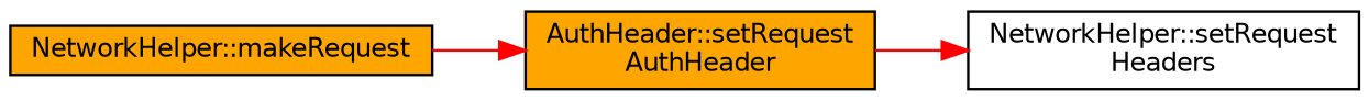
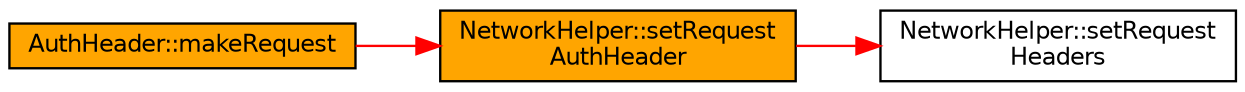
  digraph {
    rankdir=LR
    node [color=black fillcolor=orange fontname=Helvetica fontsize=10 shape=record style=filled]
    edge [color=red fontname=Helvetica fontsize=10 labelfontname=Helvetica labelfontsize=10 style=solid]
-   n1 [fontcolor=black height=0.2 label="NetworkHelper::makeRequest" width=0.4]
-   n2 [height=0.2 label="AuthHeader::setRequest\lAuthHeader" width=0.4]
+   n1 [fontcolor=black height=0.2 label="AuthHeader::makeRequest" width=0.4]
+   n2 [height=0.2 label="NetworkHelper::setRequest\lAuthHeader" width=0.4]
    n3 [fillcolor=white height=0.2 label="NetworkHelper::setRequest\lHeaders" width=0.4]
    n1 -> n2
    n2 -> n3
  }
